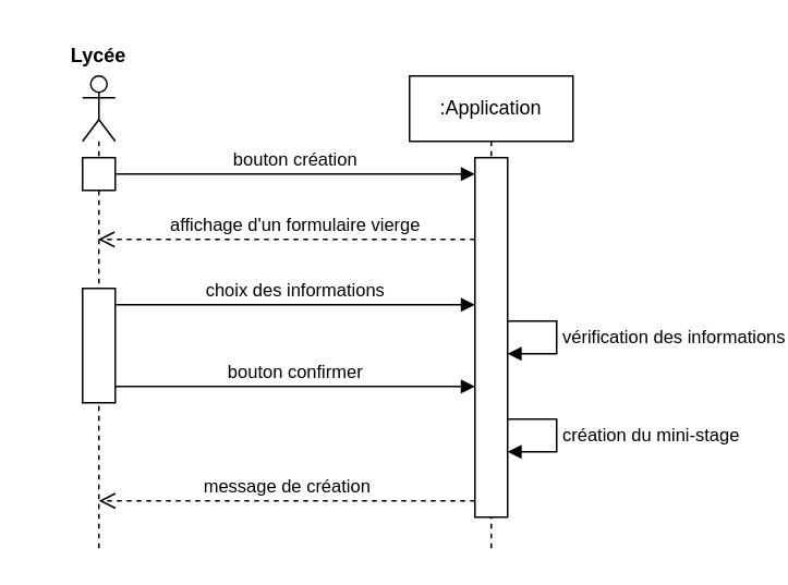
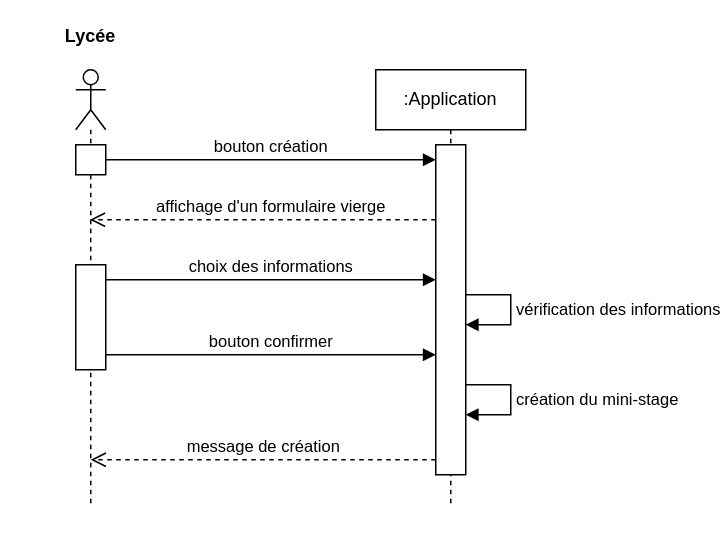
  <mxCell id="0" />
  <mxCell id="1" parent="0" />
  <mxCell id="2" value=":Application" style="shape=umlLifeline;perimeter=lifelinePerimeter;whiteSpace=wrap;html=1;container=1;collapsible=0;recursiveResize=0;outlineConnect=0;" vertex="1" parent="1"><mxGeometry x="250" y="46" width="100" height="290" as="geometry" /></mxCell>
  <mxCell id="3" value="affichage d'un formulaire vierge" style="html=1;verticalAlign=bottom;endArrow=open;dashed=1;endSize=8;rounded=0;" edge="1" parent="2" target="7"><mxGeometry x="-0.046" relative="1" as="geometry"><mxPoint x="40" y="100" as="sourcePoint" /><mxPoint x="-180" y="100" as="targetPoint" /><mxPoint as="offset" /></mxGeometry></mxCell>
  <mxCell id="4" value="vérification des informations" style="edgeStyle=orthogonalEdgeStyle;html=1;align=left;spacingLeft=2;endArrow=block;rounded=0;" edge="1" parent="2"><mxGeometry relative="1" as="geometry"><mxPoint x="60" y="150" as="sourcePoint" /><Array as="points"><mxPoint x="60" y="150" /><mxPoint x="90" y="150" /><mxPoint x="90" y="170" /><mxPoint x="55" y="170" /></Array><mxPoint x="60" y="170" as="targetPoint" /></mxGeometry></mxCell>
  <mxCell id="5" value="création du mini-stage" style="edgeStyle=orthogonalEdgeStyle;html=1;align=left;spacingLeft=2;endArrow=block;rounded=0;" edge="1" parent="2"><mxGeometry relative="1" as="geometry"><mxPoint x="60" y="210" as="sourcePoint" /><Array as="points"><mxPoint x="90" y="210" /></Array><mxPoint x="60" y="230" as="targetPoint" /></mxGeometry></mxCell>
  <mxCell id="6" value="" style="html=1;points=[];perimeter=orthogonalPerimeter;" vertex="1" parent="2"><mxGeometry x="40" y="50" width="20" height="220" as="geometry" /></mxCell>
  <mxCell id="7" value="" style="shape=umlLifeline;participant=umlActor;perimeter=lifelinePerimeter;whiteSpace=wrap;html=1;container=1;collapsible=0;recursiveResize=0;verticalAlign=top;spacingTop=36;outlineConnect=0;" vertex="1" parent="1"><mxGeometry x="50" y="46" width="20" height="290" as="geometry" /></mxCell>
  <mxCell id="8" value="" style="html=1;points=[];perimeter=orthogonalPerimeter;" vertex="1" parent="7"><mxGeometry y="50" width="20" height="20" as="geometry" /></mxCell>
  <mxCell id="9" value="" style="html=1;points=[];perimeter=orthogonalPerimeter;" vertex="1" parent="7"><mxGeometry y="130" width="20" height="70" as="geometry" /></mxCell>
  <mxCell id="10" value="bouton création" style="html=1;verticalAlign=bottom;endArrow=block;rounded=0;" edge="1" parent="1"><mxGeometry width="80" relative="1" as="geometry"><mxPoint x="70" y="106" as="sourcePoint" /><mxPoint x="290" y="106" as="targetPoint" /></mxGeometry></mxCell>
  <mxCell id="11" value="choix des informations" style="html=1;verticalAlign=bottom;endArrow=block;rounded=0;" edge="1" parent="1"><mxGeometry width="80" relative="1" as="geometry"><mxPoint x="70" y="186" as="sourcePoint" /><mxPoint x="290" y="186" as="targetPoint" /></mxGeometry></mxCell>
  <mxCell id="12" value="bouton confirmer" style="html=1;verticalAlign=bottom;endArrow=block;rounded=0;" edge="1" parent="1"><mxGeometry width="80" relative="1" as="geometry"><mxPoint x="70" y="236" as="sourcePoint" /><mxPoint x="290" y="236" as="targetPoint" /></mxGeometry></mxCell>
  <mxCell id="13" value="message de création" style="html=1;verticalAlign=bottom;endArrow=open;dashed=1;endSize=8;rounded=0;" edge="1" parent="1"><mxGeometry relative="1" as="geometry"><mxPoint x="290" y="306" as="sourcePoint" /><mxPoint x="60" y="306" as="targetPoint" /></mxGeometry></mxCell>
- <mxCell id="14" value="Lycée" style="text;align=center;fontStyle=1;verticalAlign=middle;spacingLeft=3;spacingRight=3;strokeColor=none;rotatable=0;points=[[0,0.5],[1,0.5]];portConstraint=eastwest;" vertex="1" parent="1"><mxGeometry x="20" y="20" width="80" height="26" as="geometry" /></mxCell>
+ <mxCell id="14" value="Lycée" style="text;align=center;fontStyle=1;verticalAlign=middle;spacingLeft=3;spacingRight=3;strokeColor=none;rotatable=0;points=[[0,0.5],[1,0.5]];portConstraint=eastwest;" vertex="1" parent="1"><mxGeometry x="20" y="10" width="80" height="26" as="geometry" /></mxCell>
